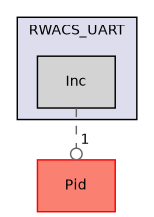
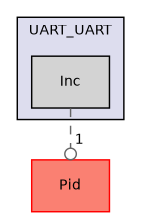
  digraph {
    compound=true
    node [fontname=Helvetica fontsize=10 shape=box style=filled]
    n1 [fillcolor=lightgrey label=Inc pencolor=black]
    n2 [color=red fillcolor=salmon label=Pid]
    subgraph cluster_1 {
      bgcolor="#ddddee"
      fontname=Helvetica
      fontsize=10
-     label=RWACS_UART
+     label=UART_UART
      pencolor=black
      n1
    }
    n1 -> n2 [headlabel=1 labeldistance=1.5 labelfontname=Helvetica labelfontsize=10 color=gray40 style=dashed arrowhead=odot]
  }
